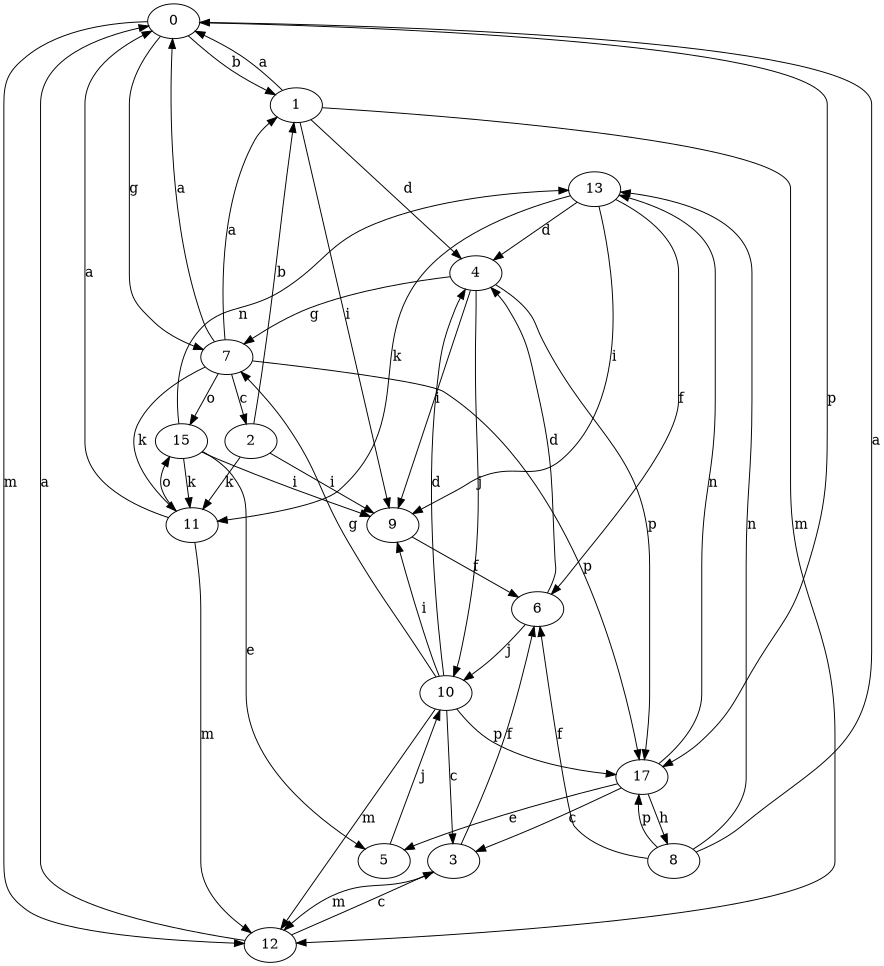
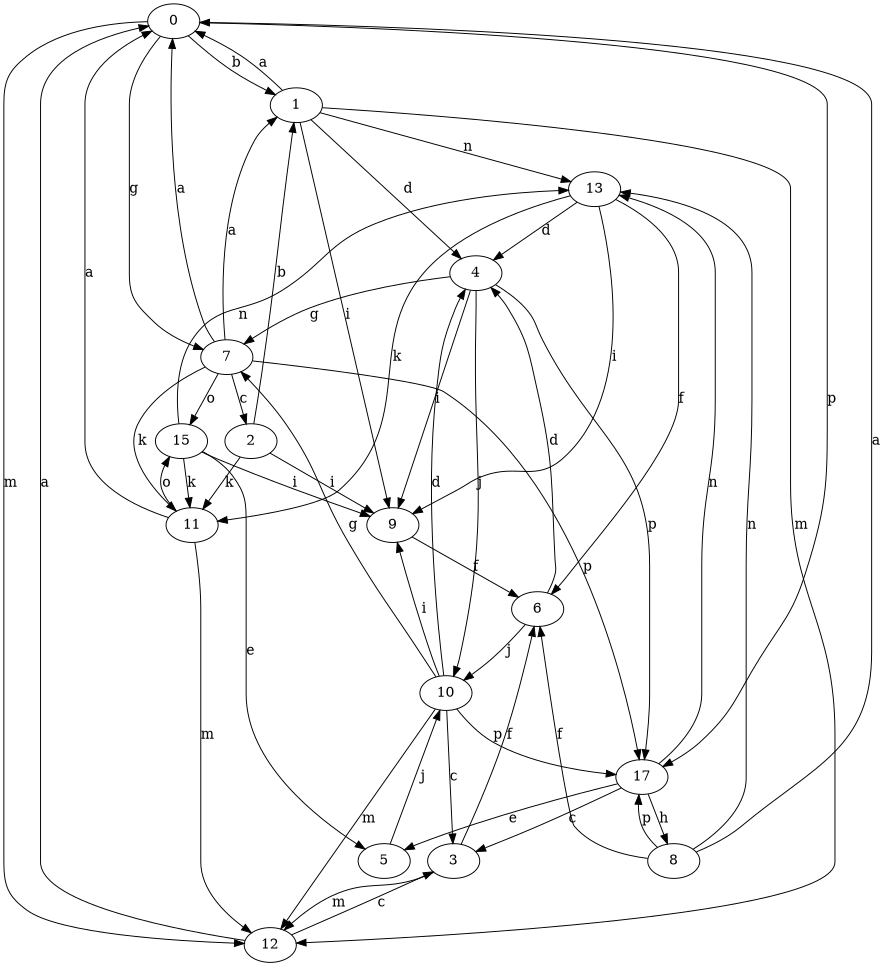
  strict digraph {
    0
    1
    7
    12
    17
    4
    9
    13
    2
    11
    15
    3
    5
    8
    10
    6
    0 -> 1 [label=b]
    0 -> 7 [label=g]
    0 -> 12 [label=m]
    0 -> 17 [label=p]
    1 -> 0 [label=a]
    1 -> 12 [label=m]
    1 -> 4 [label=d]
    1 -> 9 [label=i]
+   1 -> 13 [label=n]
    7 -> 0 [label=a]
    7 -> 1 [label=a]
    7 -> 17 [label=p]
    7 -> 2 [label=c]
    7 -> 11 [label=k]
    7 -> 15 [label=o]
    12 -> 0 [label=a]
    12 -> 3 [label=c]
    17 -> 13 [label=n]
    17 -> 3 [label=c]
    17 -> 5 [label=e]
    17 -> 8 [label=h]
    4 -> 7 [label=g]
    4 -> 17 [label=p]
    4 -> 9 [label=i]
    4 -> 10 [label=j]
    9 -> 6 [label=f]
    13 -> 4 [label=d]
    13 -> 9 [label=i]
    13 -> 11 [label=k]
    13 -> 6 [label=f]
    2 -> 1 [label=b]
    2 -> 9 [label=i]
    2 -> 11 [label=k]
    11 -> 0 [label=a]
    11 -> 12 [label=m]
    11 -> 15 [label=o]
    15 -> 9 [label=i]
    15 -> 13 [label=n]
    15 -> 11 [label=k]
    15 -> 5 [label=e]
    3 -> 12 [label=m]
    3 -> 6 [label=f]
    5 -> 10 [label=j]
    8 -> 0 [label=a]
    8 -> 17 [label=p]
    8 -> 13 [label=n]
    8 -> 6 [label=f]
    10 -> 7 [label=g]
    10 -> 12 [label=m]
    10 -> 17 [label=p]
    10 -> 4 [label=d]
    10 -> 9 [label=i]
    10 -> 3 [label=c]
    6 -> 4 [label=d]
    6 -> 10 [label=j]
  }
